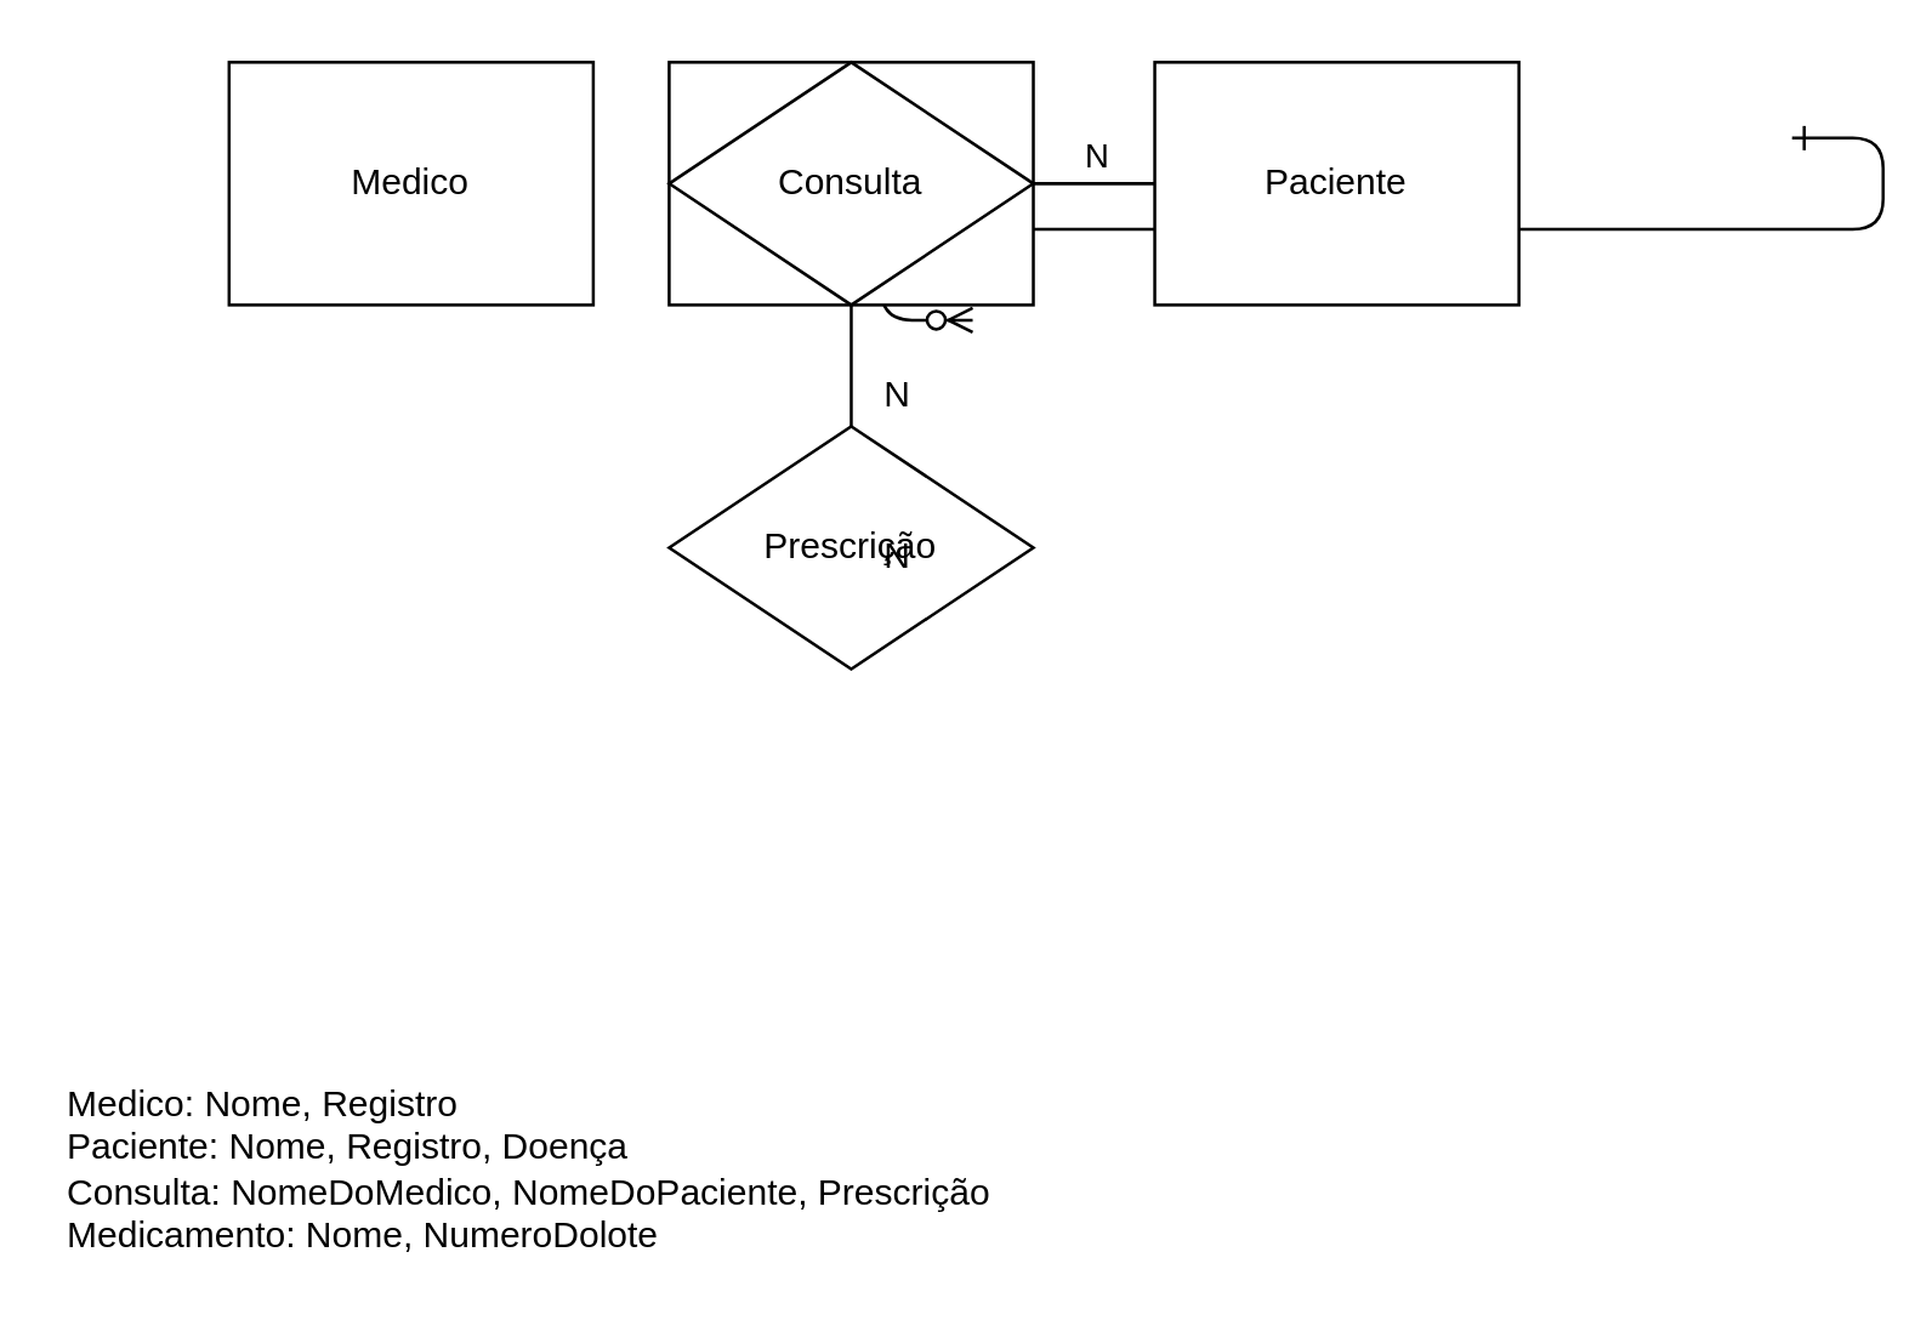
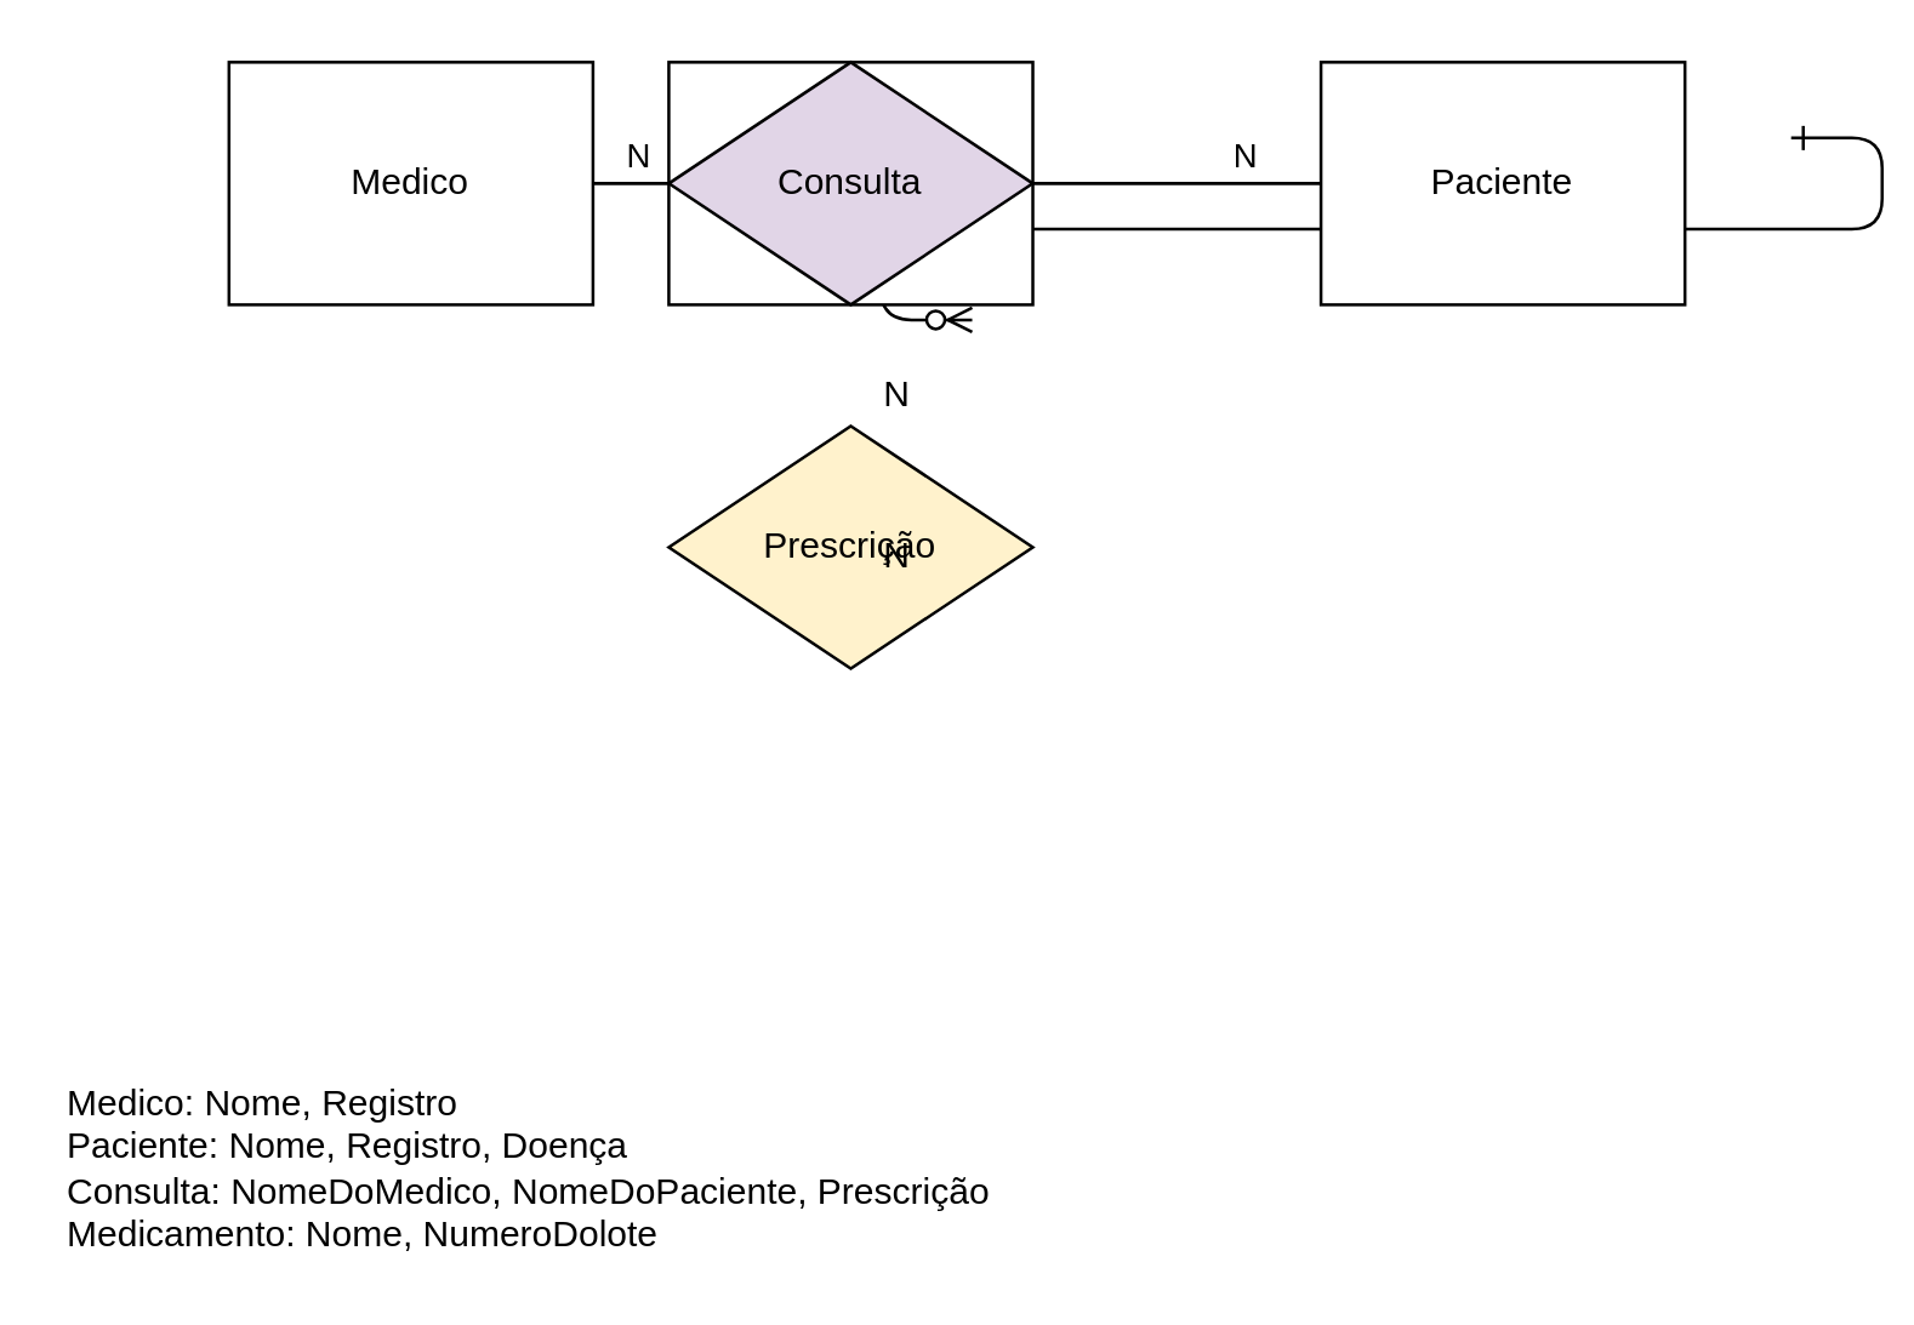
  <mxCell id="0" />
  <mxCell id="1" parent="0" />
  <mxCell id="2" value="" style="edgeStyle=entityRelationEdgeStyle;endArrow=ERzeroToMany;startArrow=ERone;endFill=1;startFill=0;" parent="1" edge="1"><mxGeometry width="100" height="100" relative="1" as="geometry"><mxPoint x="590" y="45" as="sourcePoint" /><mxPoint x="320" y="105" as="targetPoint" /></mxGeometry></mxCell>
+ <mxCell id="3" style="edgeStyle=none;rounded=0;orthogonalLoop=1;jettySize=auto;html=1;entryX=0;entryY=0.5;entryDx=0;entryDy=0;endArrow=none;endFill=0;" edge="1" parent="1" source="5" target="10"><mxGeometry relative="1" as="geometry" /></mxCell>
+ <mxCell id="4" value="N" style="edgeLabel;html=1;align=center;verticalAlign=middle;resizable=0;points=[];" vertex="1" connectable="0" parent="3"><mxGeometry x="-0.183" y="-2" relative="1" as="geometry"><mxPoint x="4" y="-12" as="offset" /></mxGeometry></mxCell>
  <mxCell id="5" value="Medico" style="rounded=0;whiteSpace=wrap;html=1;" vertex="1" parent="1"><mxGeometry x="75" y="20" width="120" height="80" as="geometry" /></mxCell>
  <mxCell id="6" value="" style="rounded=0;whiteSpace=wrap;html=1;" vertex="1" parent="1"><mxGeometry x="220" y="20" width="120" height="80" as="geometry" /></mxCell>
  <mxCell id="7" style="edgeStyle=none;rounded=0;orthogonalLoop=1;jettySize=auto;html=1;entryX=0;entryY=0.5;entryDx=0;entryDy=0;endArrow=none;endFill=0;" edge="1" parent="1" source="10" target="11"><mxGeometry relative="1" as="geometry" /></mxCell>
  <mxCell id="8" value="N" style="edgeLabel;html=1;align=center;verticalAlign=middle;resizable=0;points=[];" vertex="1" connectable="0" parent="7"><mxGeometry x="0.783" y="-3" relative="1" as="geometry"><mxPoint x="-16" y="-13" as="offset" /></mxGeometry></mxCell>
- <mxCell id="9" style="edgeStyle=none;rounded=0;orthogonalLoop=1;jettySize=auto;html=1;entryX=0.5;entryY=0;entryDx=0;entryDy=0;endArrow=none;endFill=0;" edge="1" parent="1" source="10" target="12"><mxGeometry relative="1" as="geometry"><Array as="points"><mxPoint x="280" y="130" /></Array></mxGeometry></mxCell>
- <mxCell id="10" value="Consulta" style="rhombus;whiteSpace=wrap;html=1;" vertex="1" parent="1"><mxGeometry x="220" y="20" width="120" height="80" as="geometry" /></mxCell>
- <mxCell id="11" value="Paciente" style="rounded=0;whiteSpace=wrap;html=1;" vertex="1" parent="1"><mxGeometry x="380" y="20" width="120" height="80" as="geometry" /></mxCell>
- <mxCell id="12" value="Prescrição" style="rhombus;whiteSpace=wrap;html=1;" vertex="1" parent="1"><mxGeometry x="220" y="140" width="120" height="80" as="geometry" /></mxCell>
+ <mxCell id="10" value="Consulta" style="rhombus;whiteSpace=wrap;html=1;fillColor=#e1d5e7;" vertex="1" parent="1"><mxGeometry x="220" y="20" width="120" height="80" as="geometry" /></mxCell>
+ <mxCell id="11" value="Paciente" style="rounded=0;whiteSpace=wrap;html=1;" vertex="1" parent="1"><mxGeometry x="435" y="20" width="120" height="80" as="geometry" /></mxCell>
+ <mxCell id="12" value="Prescrição" style="rhombus;whiteSpace=wrap;html=1;fillColor=#fff2cc;" vertex="1" parent="1"><mxGeometry x="220" y="140" width="120" height="80" as="geometry" /></mxCell>
  <mxCell id="13" value="N" style="text;html=1;align=center;verticalAlign=middle;resizable=0;points=[];autosize=1;strokeColor=none;fillColor=none;" vertex="1" parent="1"><mxGeometry x="285" y="173" width="20" height="20" as="geometry" /></mxCell>
  <mxCell id="14" value="N" style="text;html=1;align=center;verticalAlign=middle;resizable=0;points=[];autosize=1;strokeColor=none;fillColor=none;" vertex="1" parent="1"><mxGeometry x="285" y="120" width="20" height="20" as="geometry" /></mxCell>
  <mxCell id="15" value="Medico: Nome, Registro&lt;br&gt;Paciente: Nome, Registro, Doença&lt;br&gt;Consulta: NomeDoMedico, NomeDoPaciente, Prescrição&lt;br&gt;Medicamento: Nome, NumeroDolote" style="text;html=1;align=left;verticalAlign=middle;resizable=0;points=[];autosize=1;strokeColor=none;fillColor=none;" vertex="1" parent="1"><mxGeometry x="20" y="355" width="320" height="60" as="geometry" /></mxCell>
